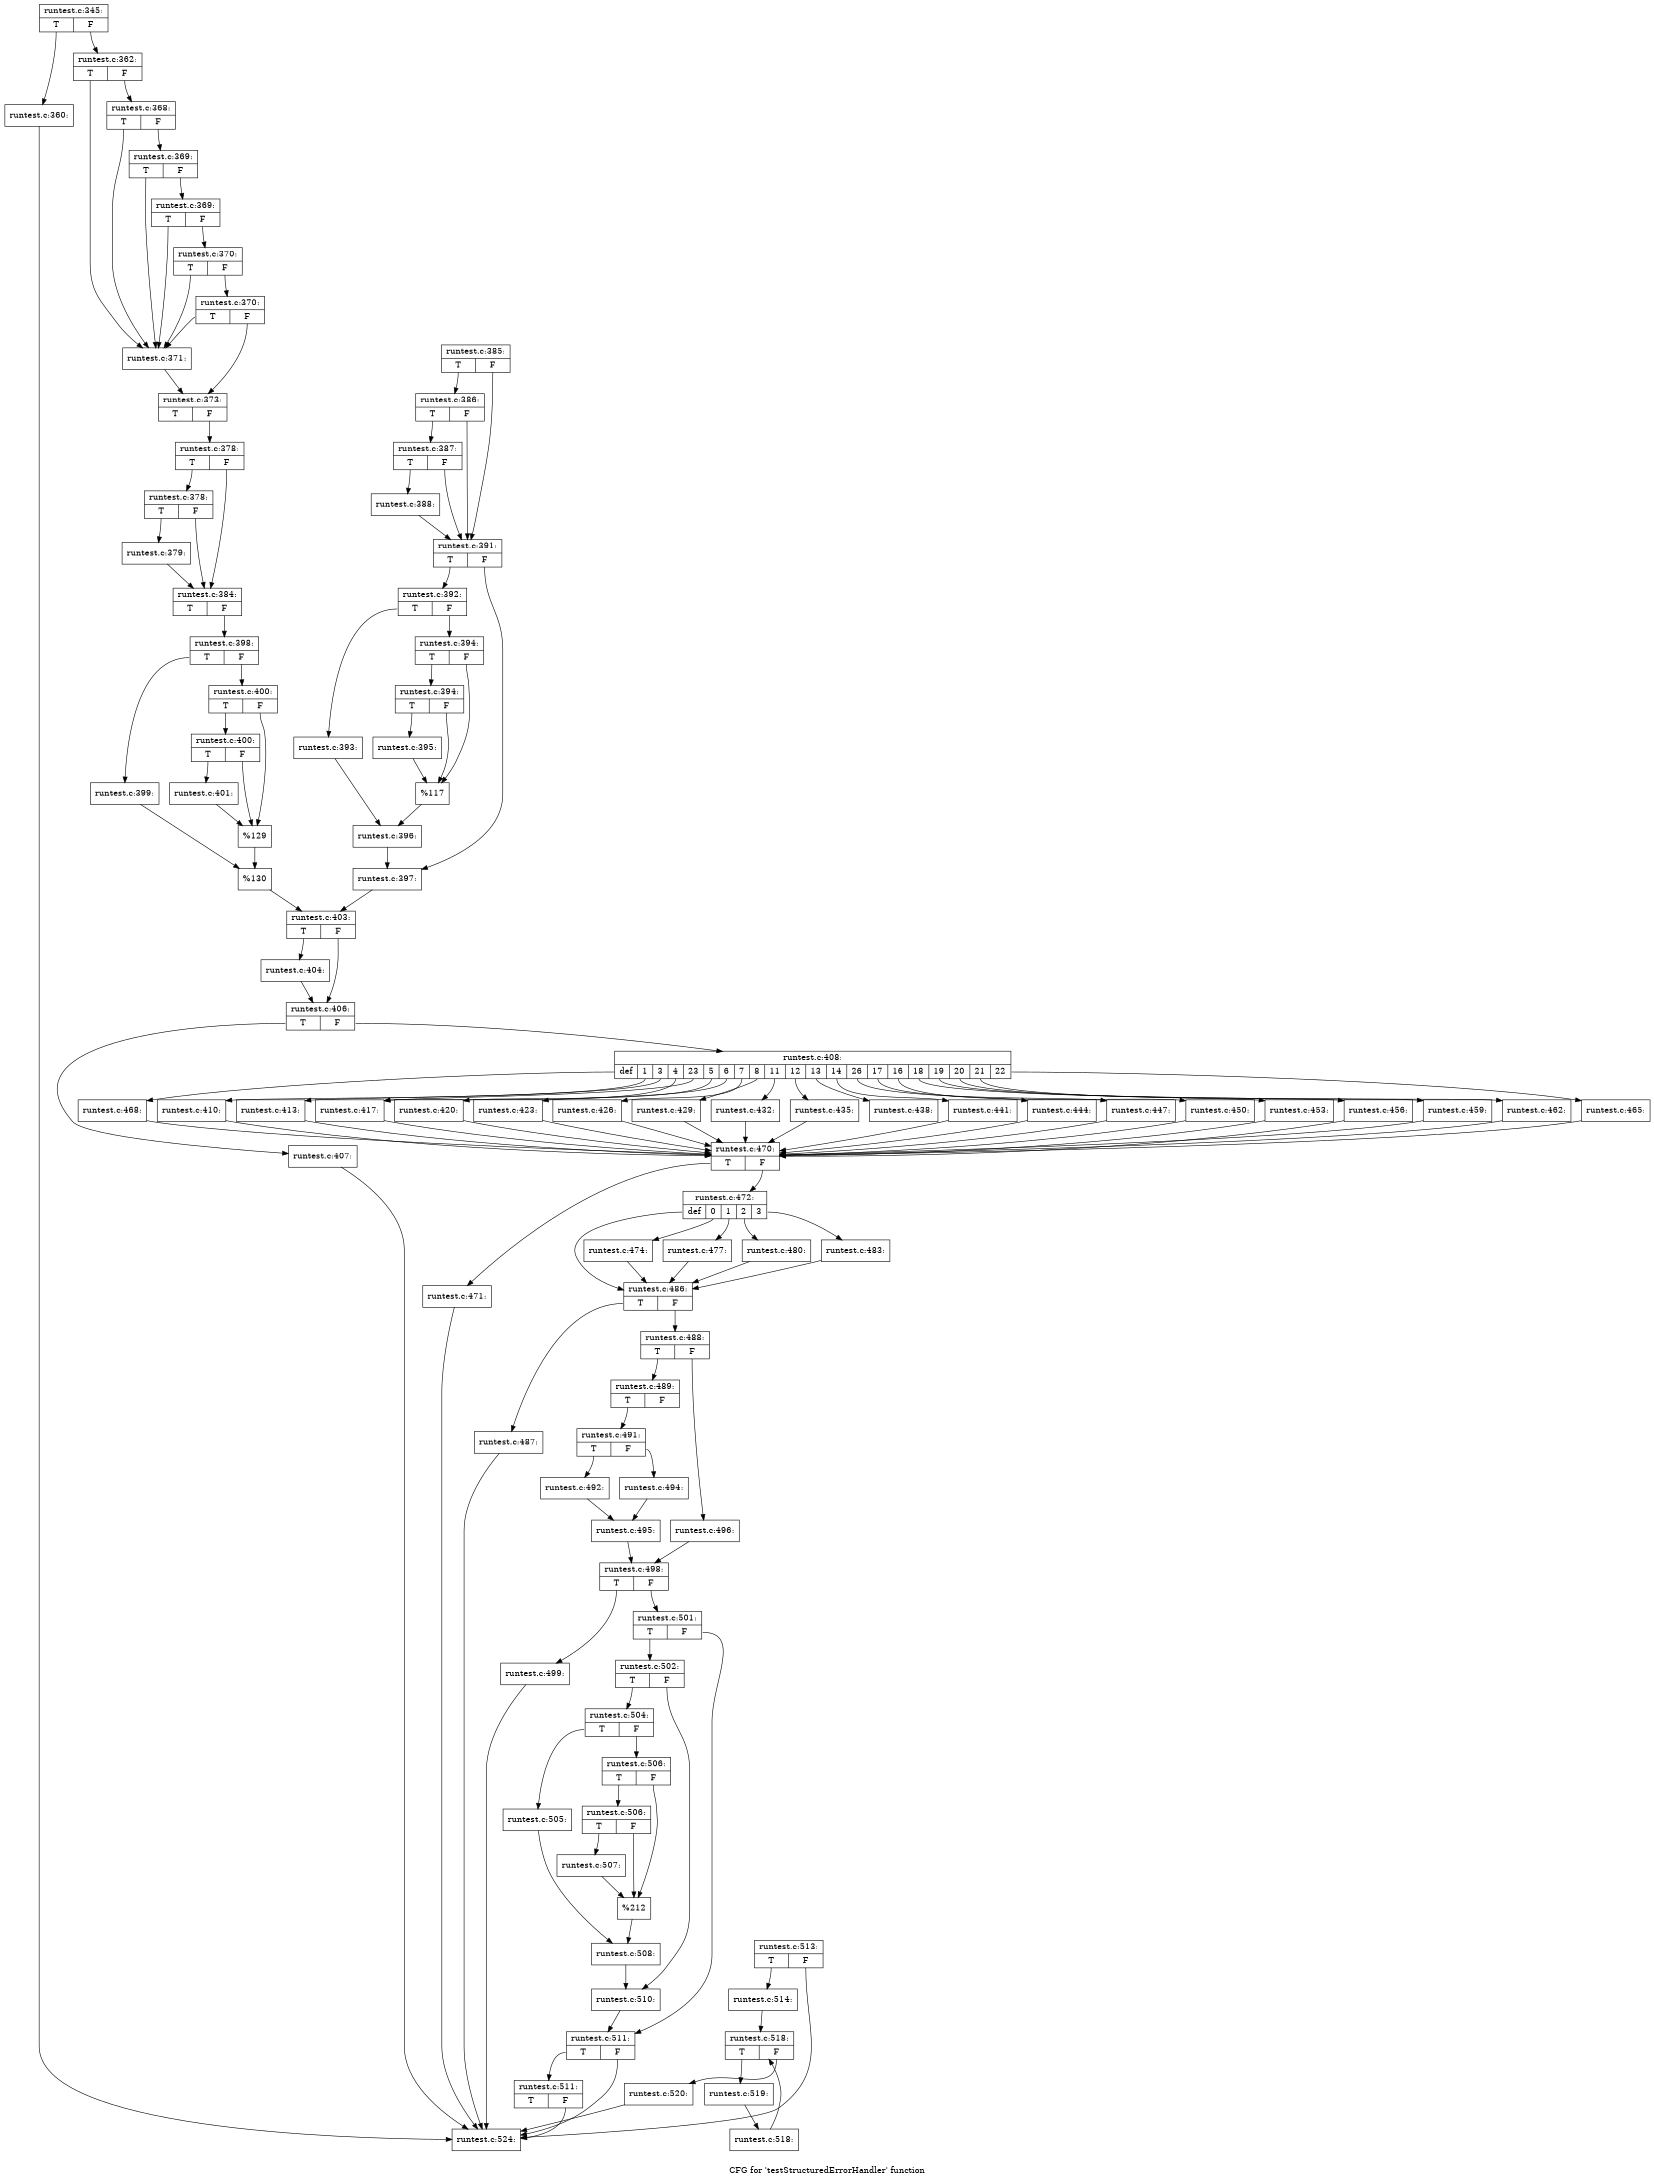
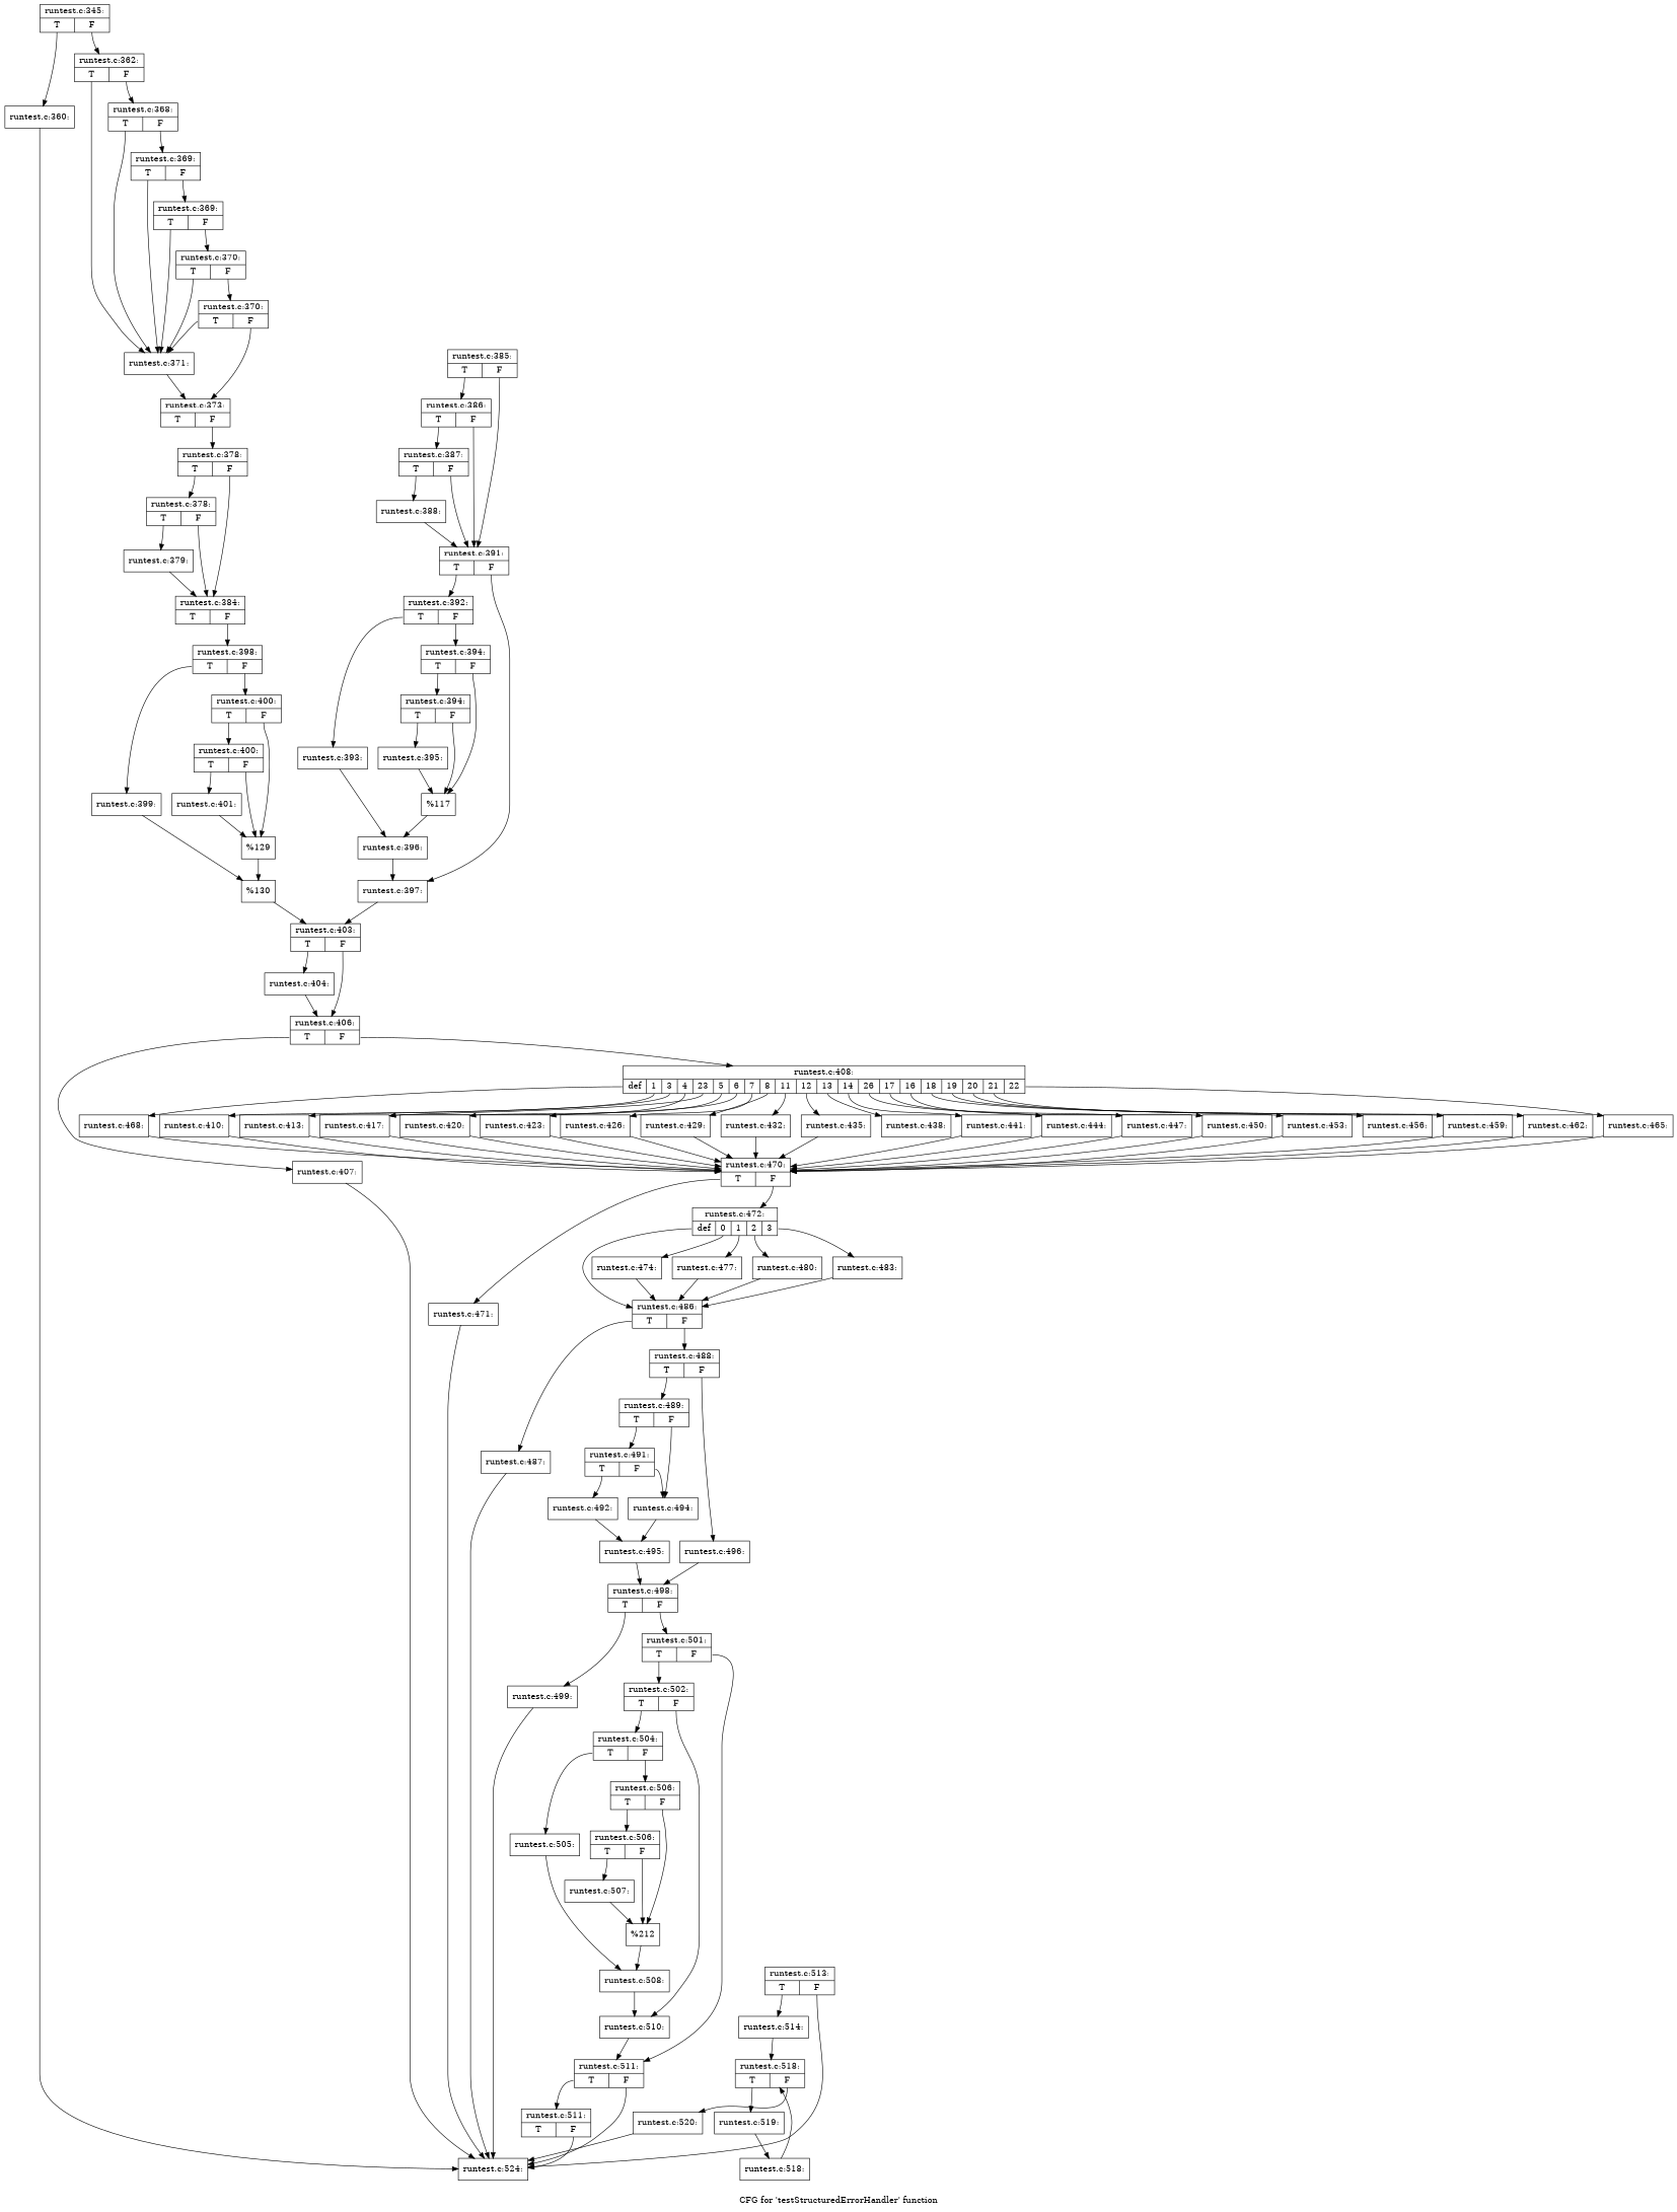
  digraph {
    label="CFG for 'testStructuredErrorHandler' function"
    node [shape=record]
    n1 [label="{runtest.c:345:|{<s0>T|<s1>F}}"]
    n2 [label="{runtest.c:360:}"]
    n3 [label="{runtest.c:362:|{<s0>T|<s1>F}}"]
    n4 [label="{runtest.c:524:}"]
    n5 [label="{runtest.c:371:}"]
    n6 [label="{runtest.c:368:|{<s0>T|<s1>F}}"]
    n7 [label="{runtest.c:373:|{<s0>T|<s1>F}}"]
    n8 [label="{runtest.c:369:|{<s0>T|<s1>F}}"]
    n9 [label="{runtest.c:378:|{<s0>T|<s1>F}}"]
    n10 [label="{runtest.c:369:|{<s0>T|<s1>F}}"]
    n11 [label="{runtest.c:370:|{<s0>T|<s1>F}}"]
    n12 [label="{runtest.c:370:|{<s0>T|<s1>F}}"]
    n13 [label="{runtest.c:378:|{<s0>T|<s1>F}}"]
    n14 [label="{runtest.c:384:|{<s0>T|<s1>F}}"]
    n15 [label="{runtest.c:379:}"]
    n16 [label="{runtest.c:398:|{<s0>T|<s1>F}}"]
    n17 [label="{runtest.c:385:|{<s0>T|<s1>F}}"]
    n18 [label="{runtest.c:386:|{<s0>T|<s1>F}}"]
    n19 [label="{runtest.c:391:|{<s0>T|<s1>F}}"]
    n20 [label="{runtest.c:399:}"]
    n21 [label="{runtest.c:400:|{<s0>T|<s1>F}}"]
    n22 [label="{runtest.c:387:|{<s0>T|<s1>F}}"]
    n23 [label="{runtest.c:392:|{<s0>T|<s1>F}}"]
    n24 [label="{runtest.c:397:}"]
    n25 [label="{%130}"]
    n26 [label="{runtest.c:400:|{<s0>T|<s1>F}}"]
    n27 [label="{%129}"]
    n28 [label="{runtest.c:388:}"]
    n29 [label="{runtest.c:393:}"]
    n30 [label="{runtest.c:394:|{<s0>T|<s1>F}}"]
    n31 [label="{runtest.c:403:|{<s0>T|<s1>F}}"]
    n32 [label="{runtest.c:396:}"]
    n33 [label="{runtest.c:394:|{<s0>T|<s1>F}}"]
    n34 [label="{%117}"]
    n35 [label="{runtest.c:404:}"]
    n36 [label="{runtest.c:406:|{<s0>T|<s1>F}}"]
    n37 [label="{runtest.c:395:}"]
    n38 [label="{runtest.c:407:}"]
    n39 [label="{runtest.c:408:|{<s0>def|<s1>1|<s2>3|<s3>4|<s4>23|<s5>5|<s6>6|<s7>7|<s8>8|<s9>11|<s10>12|<s11>13|<s12>14|<s13>26|<s14>17|<s15>16|<s16>18|<s17>19|<s18>20|<s19>21|<s20>22}}"]
    n40 [label="{runtest.c:401:}"]
    n41 [label="{runtest.c:468:}"]
    n42 [label="{runtest.c:410:}"]
    n43 [label="{runtest.c:413:}"]
    n44 [label="{runtest.c:417:}"]
    n45 [label="{runtest.c:420:}"]
    n46 [label="{runtest.c:423:}"]
    n47 [label="{runtest.c:426:}"]
    n48 [label="{runtest.c:429:}"]
    n49 [label="{runtest.c:432:}"]
    n50 [label="{runtest.c:435:}"]
    n51 [label="{runtest.c:438:}"]
    n52 [label="{runtest.c:441:}"]
    n53 [label="{runtest.c:444:}"]
    n54 [label="{runtest.c:447:}"]
    n55 [label="{runtest.c:450:}"]
    n56 [label="{runtest.c:453:}"]
    n57 [label="{runtest.c:456:}"]
    n58 [label="{runtest.c:459:}"]
    n59 [label="{runtest.c:462:}"]
    n60 [label="{runtest.c:465:}"]
    n61 [label="{runtest.c:470:|{<s0>T|<s1>F}}"]
    n62 [label="{runtest.c:471:}"]
    n63 [label="{runtest.c:472:|{<s0>def|<s1>0|<s2>1|<s3>2|<s4>3}}"]
    n64 [label="{runtest.c:486:|{<s0>T|<s1>F}}"]
    n65 [label="{runtest.c:474:}"]
    n66 [label="{runtest.c:477:}"]
    n67 [label="{runtest.c:480:}"]
    n68 [label="{runtest.c:483:}"]
    n69 [label="{runtest.c:487:}"]
    n70 [label="{runtest.c:488:|{<s0>T|<s1>F}}"]
    n71 [label="{runtest.c:489:|{<s0>T|<s1>F}}"]
    n72 [label="{runtest.c:496:}"]
    n73 [label="{runtest.c:491:|{<s0>T|<s1>F}}"]
    n74 [label="{runtest.c:494:}"]
    n75 [label="{runtest.c:498:|{<s0>T|<s1>F}}"]
    n76 [label="{runtest.c:492:}"]
    n77 [label="{runtest.c:495:}"]
    n78 [label="{runtest.c:499:}"]
    n79 [label="{runtest.c:501:|{<s0>T|<s1>F}}"]
    n80 [label="{runtest.c:502:|{<s0>T|<s1>F}}"]
    n81 [label="{runtest.c:511:|{<s0>T|<s1>F}}"]
    n82 [label="{runtest.c:504:|{<s0>T|<s1>F}}"]
    n83 [label="{runtest.c:510:}"]
    n84 [label="{runtest.c:511:|{<s0>T|<s1>F}}"]
    n85 [label="{runtest.c:505:}"]
    n86 [label="{runtest.c:506:|{<s0>T|<s1>F}}"]
    n87 [label="{runtest.c:508:}"]
    n88 [label="{runtest.c:506:|{<s0>T|<s1>F}}"]
    n89 [label="{%212}"]
    n90 [label="{runtest.c:507:}"]
    n91 [label="{runtest.c:513:|{<s0>T|<s1>F}}"]
    n92 [label="{runtest.c:514:}"]
    n93 [label="{runtest.c:518:|{<s0>T|<s1>F}}"]
    n94 [label="{runtest.c:519:}"]
    n95 [label="{runtest.c:520:}"]
    n96 [label="{runtest.c:518:}"]
    n1 -> n2 [tailport=s0]
    n1 -> n3 [tailport=s1]
    n2 -> n4
    n3 -> n5 [tailport=s0]
    n3 -> n6 [tailport=s1]
    n5 -> n7
    n6 -> n5 [tailport=s0]
    n6 -> n8 [tailport=s1]
    n7 -> n9 [tailport=s1]
    n8 -> n5 [tailport=s0]
    n8 -> n10 [tailport=s1]
    n9 -> n13 [tailport=s0]
    n9 -> n14 [tailport=s1]
    n10 -> n5 [tailport=s0]
    n10 -> n11 [tailport=s1]
    n11 -> n5 [tailport=s0]
    n11 -> n12 [tailport=s1]
    n12 -> n5 [tailport=s0]
    n12 -> n7 [tailport=s1]
    n13 -> n14 [tailport=s1]
    n13 -> n15 [tailport=s0]
    n14 -> n16 [tailport=s1]
    n15 -> n14
    n16 -> n20 [tailport=s0]
    n16 -> n21 [tailport=s1]
    n17 -> n18 [tailport=s0]
    n17 -> n19 [tailport=s1]
    n18 -> n19 [tailport=s1]
    n18 -> n22 [tailport=s0]
    n19 -> n23 [tailport=s0]
    n19 -> n24 [tailport=s1]
    n20 -> n25
    n21 -> n26 [tailport=s0]
    n21 -> n27 [tailport=s1]
    n22 -> n19 [tailport=s1]
    n22 -> n28 [tailport=s0]
    n23 -> n29 [tailport=s0]
    n23 -> n30 [tailport=s1]
    n24 -> n31
    n25 -> n31
    n26 -> n27 [tailport=s1]
    n26 -> n40 [tailport=s0]
    n27 -> n25
    n28 -> n19
    n29 -> n32
    n30 -> n33 [tailport=s0]
    n30 -> n34 [tailport=s1]
    n31 -> n35 [tailport=s0]
    n31 -> n36 [tailport=s1]
    n32 -> n24
    n33 -> n34 [tailport=s1]
    n33 -> n37 [tailport=s0]
    n34 -> n32
    n35 -> n36
    n36 -> n38 [tailport=s0]
    n36 -> n39 [tailport=s1]
    n37 -> n34
    n38 -> n4
    n39 -> n41 [tailport=s0]
    n39 -> n42 [tailport=s1]
    n39 -> n43 [tailport=s2]
    n39 -> n44 [tailport=s3]
    n39 -> n44 [tailport=s4]
    n39 -> n45 [tailport=s5]
    n39 -> n46 [tailport=s6]
    n39 -> n47 [tailport=s7]
    n39 -> n48 [tailport=s8]
    n39 -> n49 [tailport=s9]
    n39 -> n50 [tailport=s10]
    n39 -> n51 [tailport=s11]
    n39 -> n52 [tailport=s12]
    n39 -> n53 [tailport=s13]
    n39 -> n54 [tailport=s14]
    n39 -> n55 [tailport=s15]
    n39 -> n56 [tailport=s16]
    n39 -> n57 [tailport=s17]
    n39 -> n58 [tailport=s18]
    n39 -> n59 [tailport=s19]
    n39 -> n60 [tailport=s20]
    n40 -> n27
    n41 -> n61
    n42 -> n61
    n43 -> n61
    n44 -> n61
    n45 -> n61
    n46 -> n61
    n47 -> n61
    n48 -> n61
    n49 -> n61
    n50 -> n61
    n52 -> n61
    n53 -> n61
    n54 -> n61
    n55 -> n61
    n56 -> n61
-   n57 -> n61
    n58 -> n61
    n59 -> n61
    n60 -> n61
    n61 -> n62 [tailport=s0]
    n61 -> n63 [tailport=s1]
    n62 -> n4
    n63 -> n64 [tailport=s0]
    n63 -> n65 [tailport=s1]
    n63 -> n66 [tailport=s2]
    n63 -> n67 [tailport=s3]
    n63 -> n68 [tailport=s4]
    n64 -> n69 [tailport=s0]
    n64 -> n70 [tailport=s1]
    n65 -> n64
    n66 -> n64
    n67 -> n64
    n68 -> n64
    n69 -> n4
    n70 -> n71 [tailport=s0]
    n70 -> n72 [tailport=s1]
    n71 -> n73 [tailport=s0]
+   n71 -> n74 [tailport=s1]
    n72 -> n75
    n73 -> n74 [tailport=s1]
    n73 -> n76 [tailport=s0]
    n74 -> n77
    n75 -> n78 [tailport=s0]
    n75 -> n79 [tailport=s1]
    n76 -> n77
    n77 -> n75
    n78 -> n4
    n79 -> n80 [tailport=s0]
    n79 -> n81 [tailport=s1]
    n80 -> n82 [tailport=s0]
    n80 -> n83 [tailport=s1]
    n81 -> n4 [tailport=s1]
    n81 -> n84 [tailport=s0]
    n82 -> n85 [tailport=s0]
    n82 -> n86 [tailport=s1]
    n83 -> n81
    n84 -> n4 [tailport=s1]
    n85 -> n87
    n86 -> n88 [tailport=s0]
    n86 -> n89 [tailport=s1]
    n87 -> n83
    n88 -> n89 [tailport=s1]
    n88 -> n90 [tailport=s0]
    n89 -> n87
    n90 -> n89
    n91 -> n4 [tailport=s1]
    n91 -> n92 [tailport=s0]
    n92 -> n93
    n93 -> n94 [tailport=s0]
    n93 -> n95 [tailport=s1]
    n94 -> n96
    n95 -> n4
    n96 -> n93
  }
